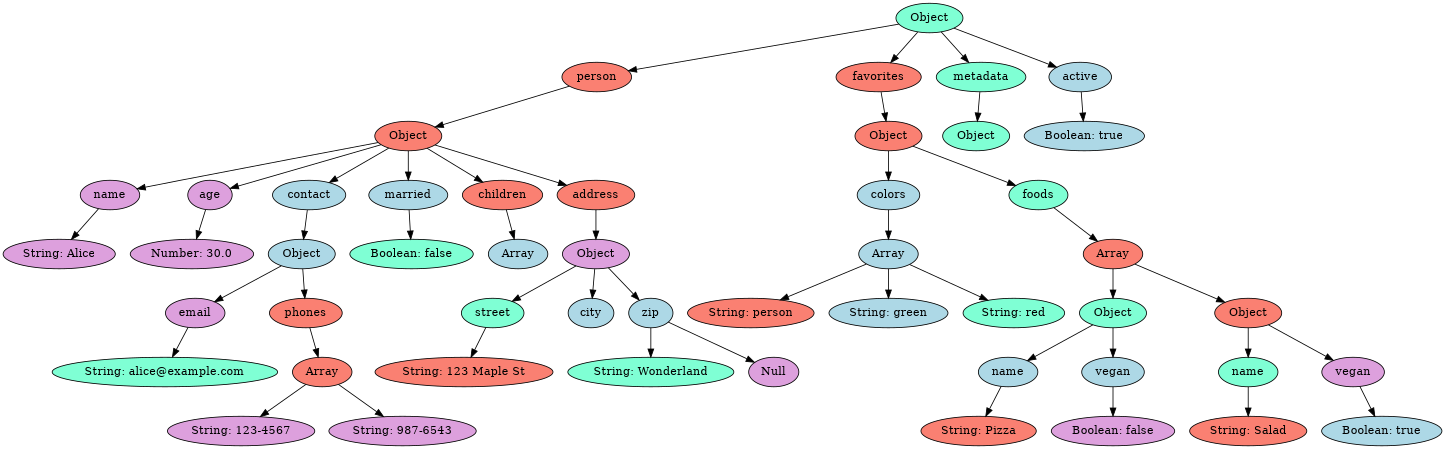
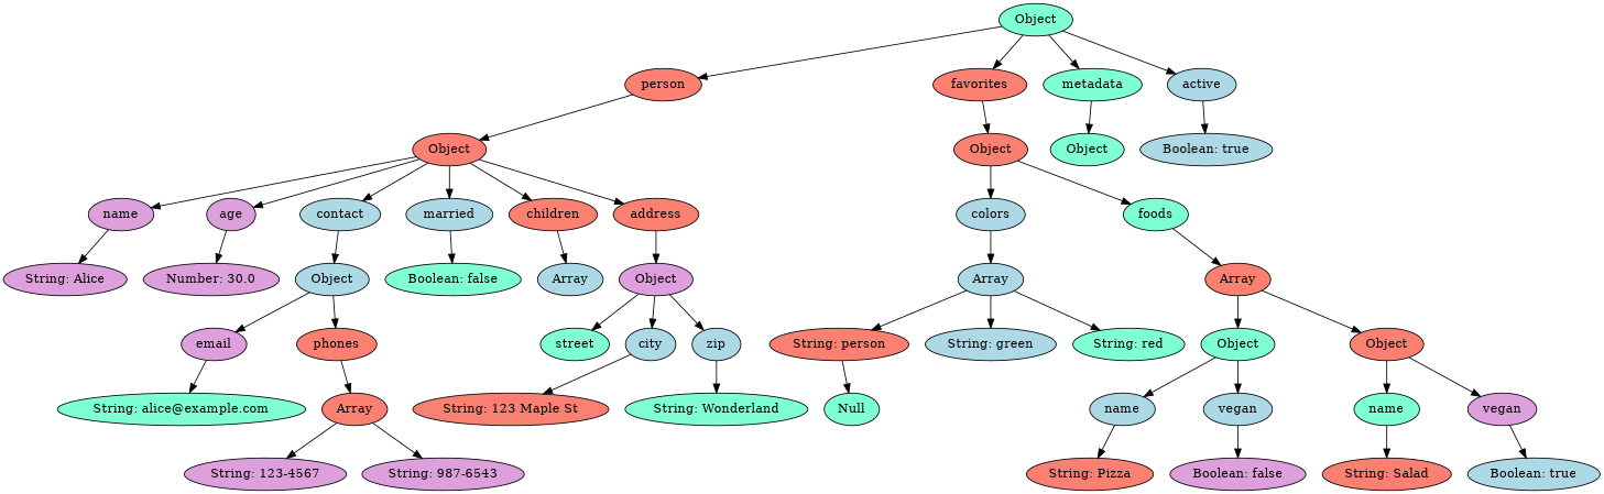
  digraph {
    node [fillcolor=salmon style=filled]
    n1 [fillcolor=aquamarine label=Object]
    n2 [label=person]
    n3 [label=favorites]
    n4 [fillcolor=aquamarine label=metadata]
    n5 [fillcolor=lightblue label=active]
    n6 [label=Object]
    n7 [label=Object]
    n8 [fillcolor=aquamarine label=Object]
    n9 [fillcolor=lightblue label="Boolean: true"]
    n10 [fillcolor=plum label=name]
    n11 [fillcolor=plum label=age]
    n12 [fillcolor=lightblue label=contact]
    n13 [fillcolor=lightblue label=married]
    n14 [label=children]
    n15 [label=address]
    n16 [fillcolor=plum label="String: Alice"]
    n17 [fillcolor=plum label="Number: 30.0"]
    n18 [fillcolor=lightblue label=Object]
    n19 [fillcolor=aquamarine label="Boolean: false"]
    n20 [fillcolor=lightblue label=Array]
    n21 [fillcolor=plum label=Object]
    n22 [fillcolor=plum label=email]
    n23 [label=phones]
    n24 [fillcolor=aquamarine label="String: alice@example.com"]
    n25 [label=Array]
    n26 [fillcolor=plum label="String: 123-4567"]
    n27 [fillcolor=plum label="String: 987-6543"]
    n28 [fillcolor=aquamarine label=street]
    n29 [fillcolor=lightblue label=city]
    n30 [fillcolor=lightblue label=zip]
    n31 [label="String: 123 Maple St"]
    n32 [fillcolor=aquamarine label="String: Wonderland"]
-   n33 [fillcolor=plum label=Null]
+   n33 [fillcolor=aquamarine label=Null]
    n34 [fillcolor=lightblue label=colors]
    n35 [fillcolor=aquamarine label=foods]
    n36 [fillcolor=lightblue label=Array]
    n37 [label=Array]
    n38 [label="String: person"]
    n39 [fillcolor=lightblue label="String: green"]
    n40 [fillcolor=aquamarine label="String: red"]
    n41 [fillcolor=aquamarine label=Object]
    n42 [label=Object]
    n43 [fillcolor=lightblue label=name]
    n44 [fillcolor=lightblue label=vegan]
    n45 [fillcolor=aquamarine label=name]
    n46 [fillcolor=plum label=vegan]
    n47 [label="String: Pizza"]
    n48 [fillcolor=plum label="Boolean: false"]
    n49 [label="String: Salad"]
    n50 [fillcolor=lightblue label="Boolean: true"]
    n1 -> n2
    n1 -> n3
    n1 -> n4
    n1 -> n5
    n2 -> n6
    n3 -> n7
    n4 -> n8
    n5 -> n9
    n6 -> n10
    n6 -> n11
    n6 -> n12
    n6 -> n13
    n6 -> n14
    n6 -> n15
    n7 -> n34
    n7 -> n35
    n10 -> n16
    n11 -> n17
    n12 -> n18
    n13 -> n19
    n14 -> n20
    n15 -> n21
    n18 -> n22
    n18 -> n23
    n21 -> n28
    n21 -> n29
    n21 -> n30
    n22 -> n24
    n23 -> n25
    n25 -> n26
    n25 -> n27
-   n28 -> n31
+   n29 -> n31
    n30 -> n32
-   n30 -> n33
+   n38 -> n33
    n34 -> n36
    n35 -> n37
    n36 -> n38
    n36 -> n39
    n36 -> n40
    n37 -> n41
    n37 -> n42
    n41 -> n43
    n41 -> n44
    n42 -> n45
    n42 -> n46
    n43 -> n47
    n44 -> n48
    n45 -> n49
    n46 -> n50
  }
